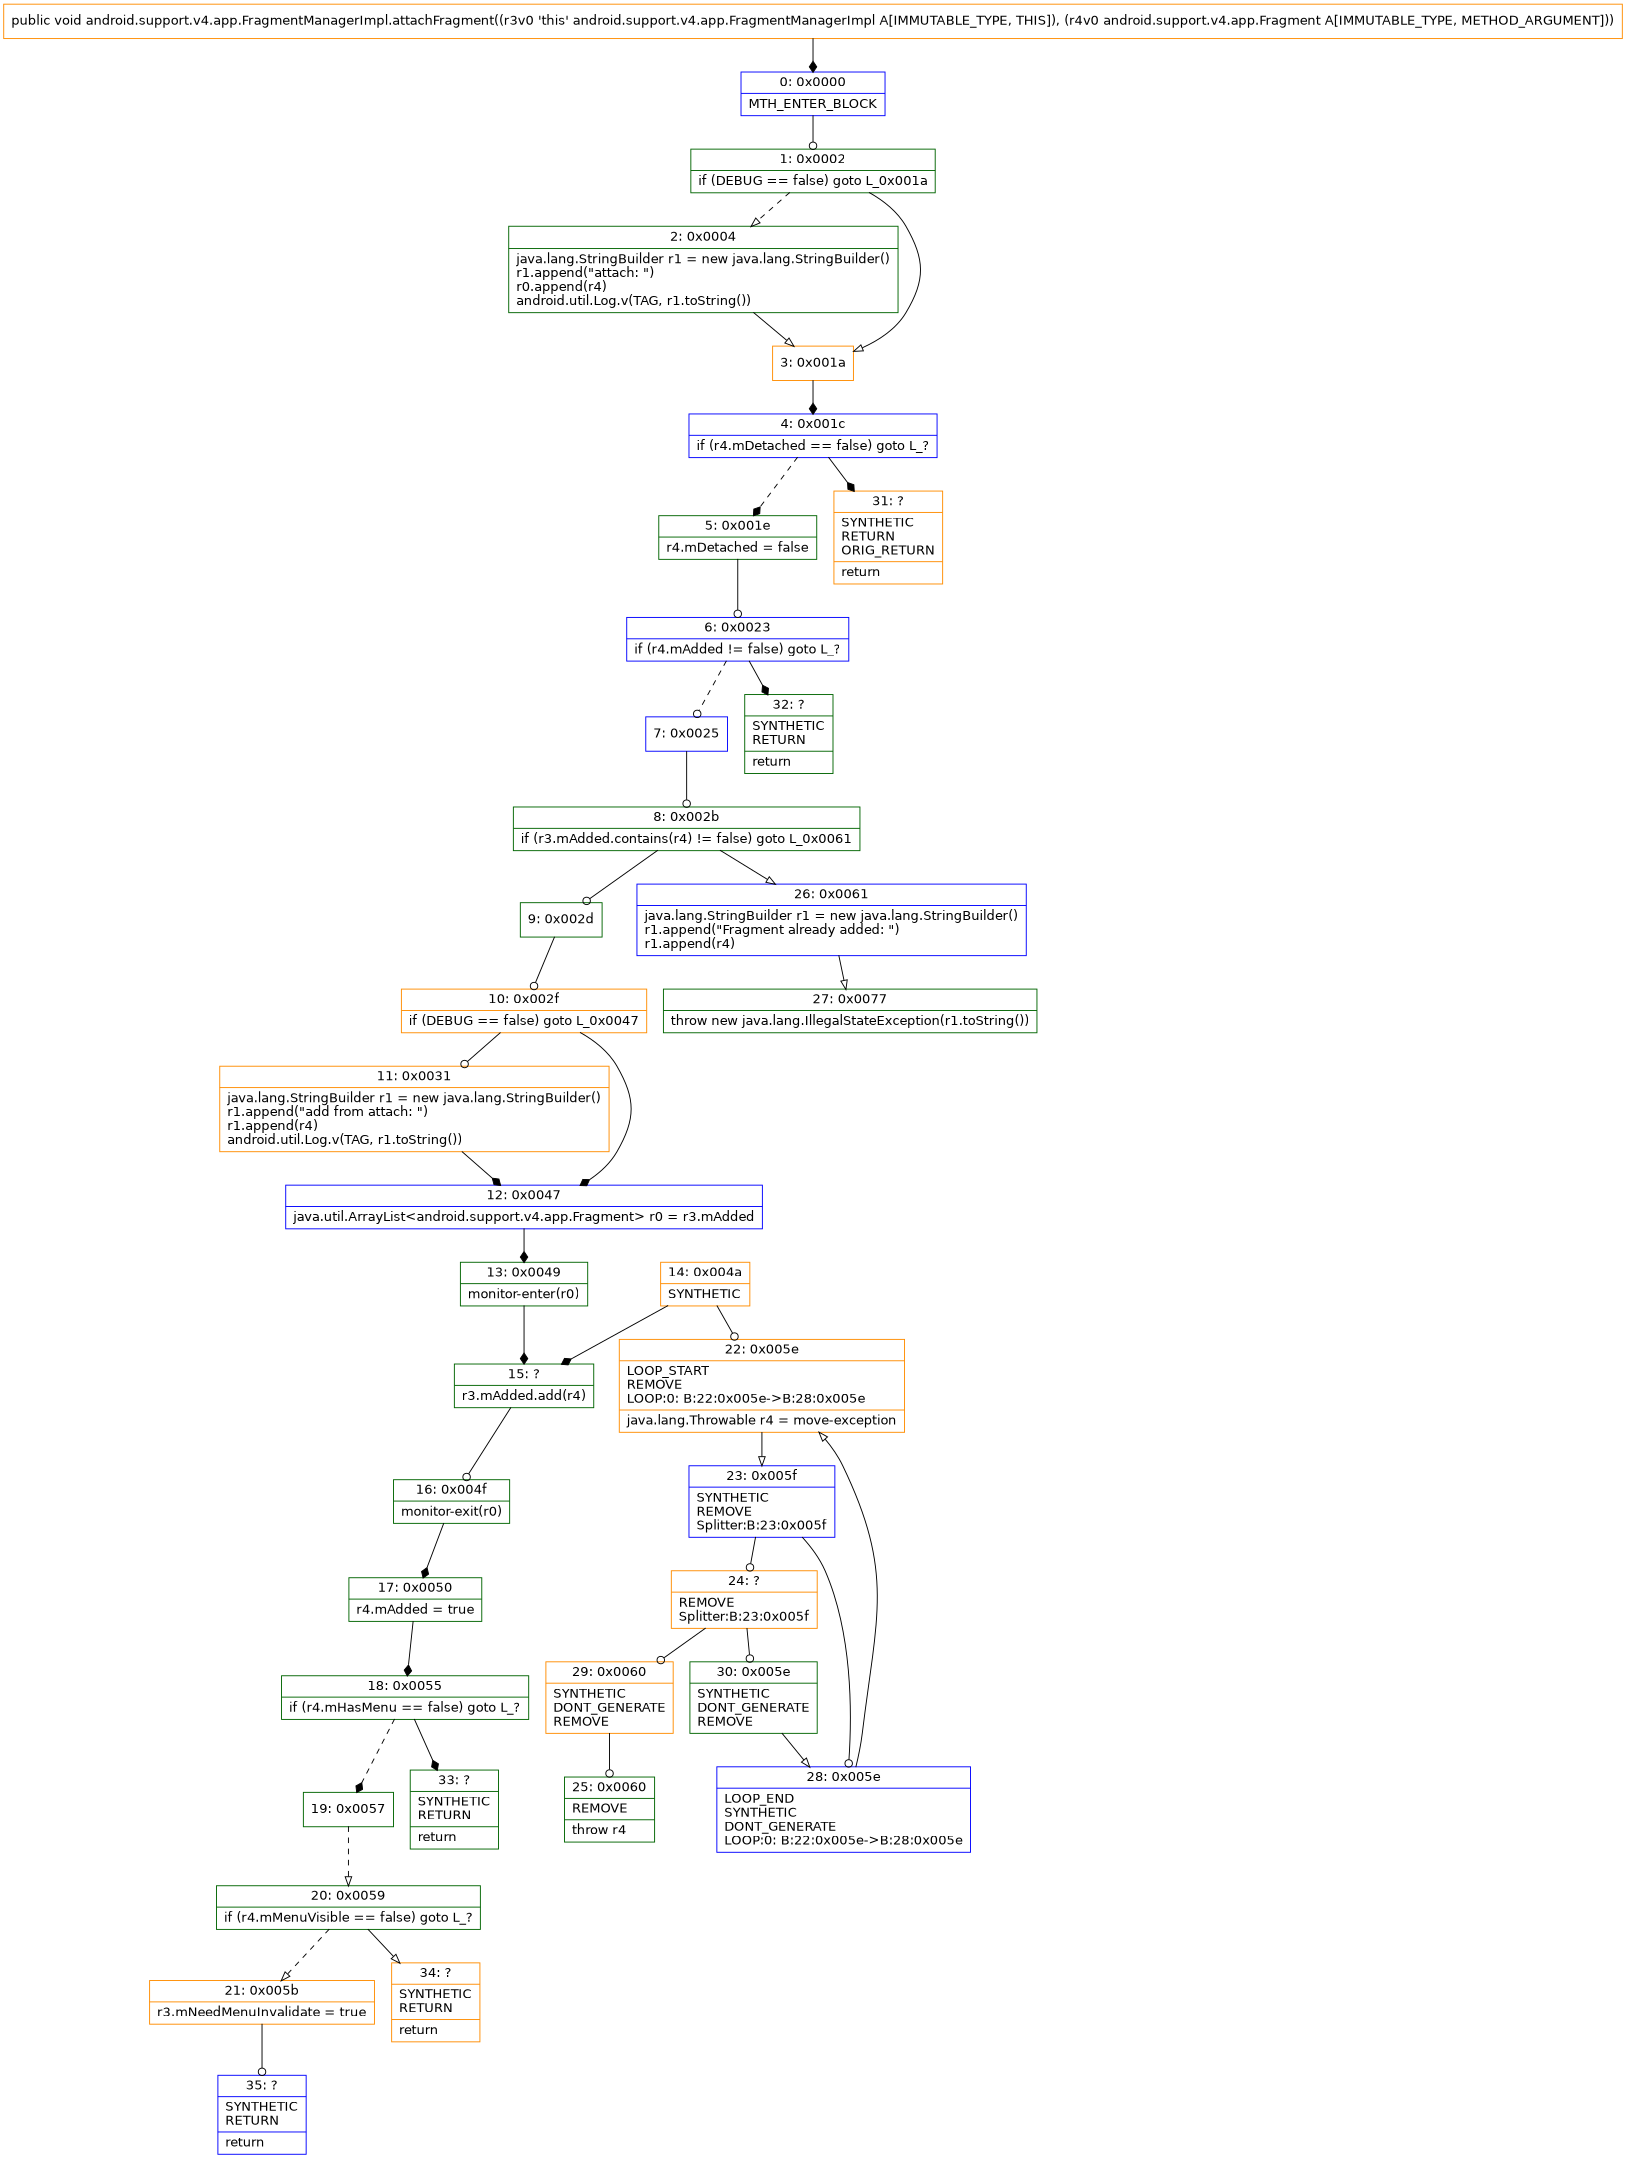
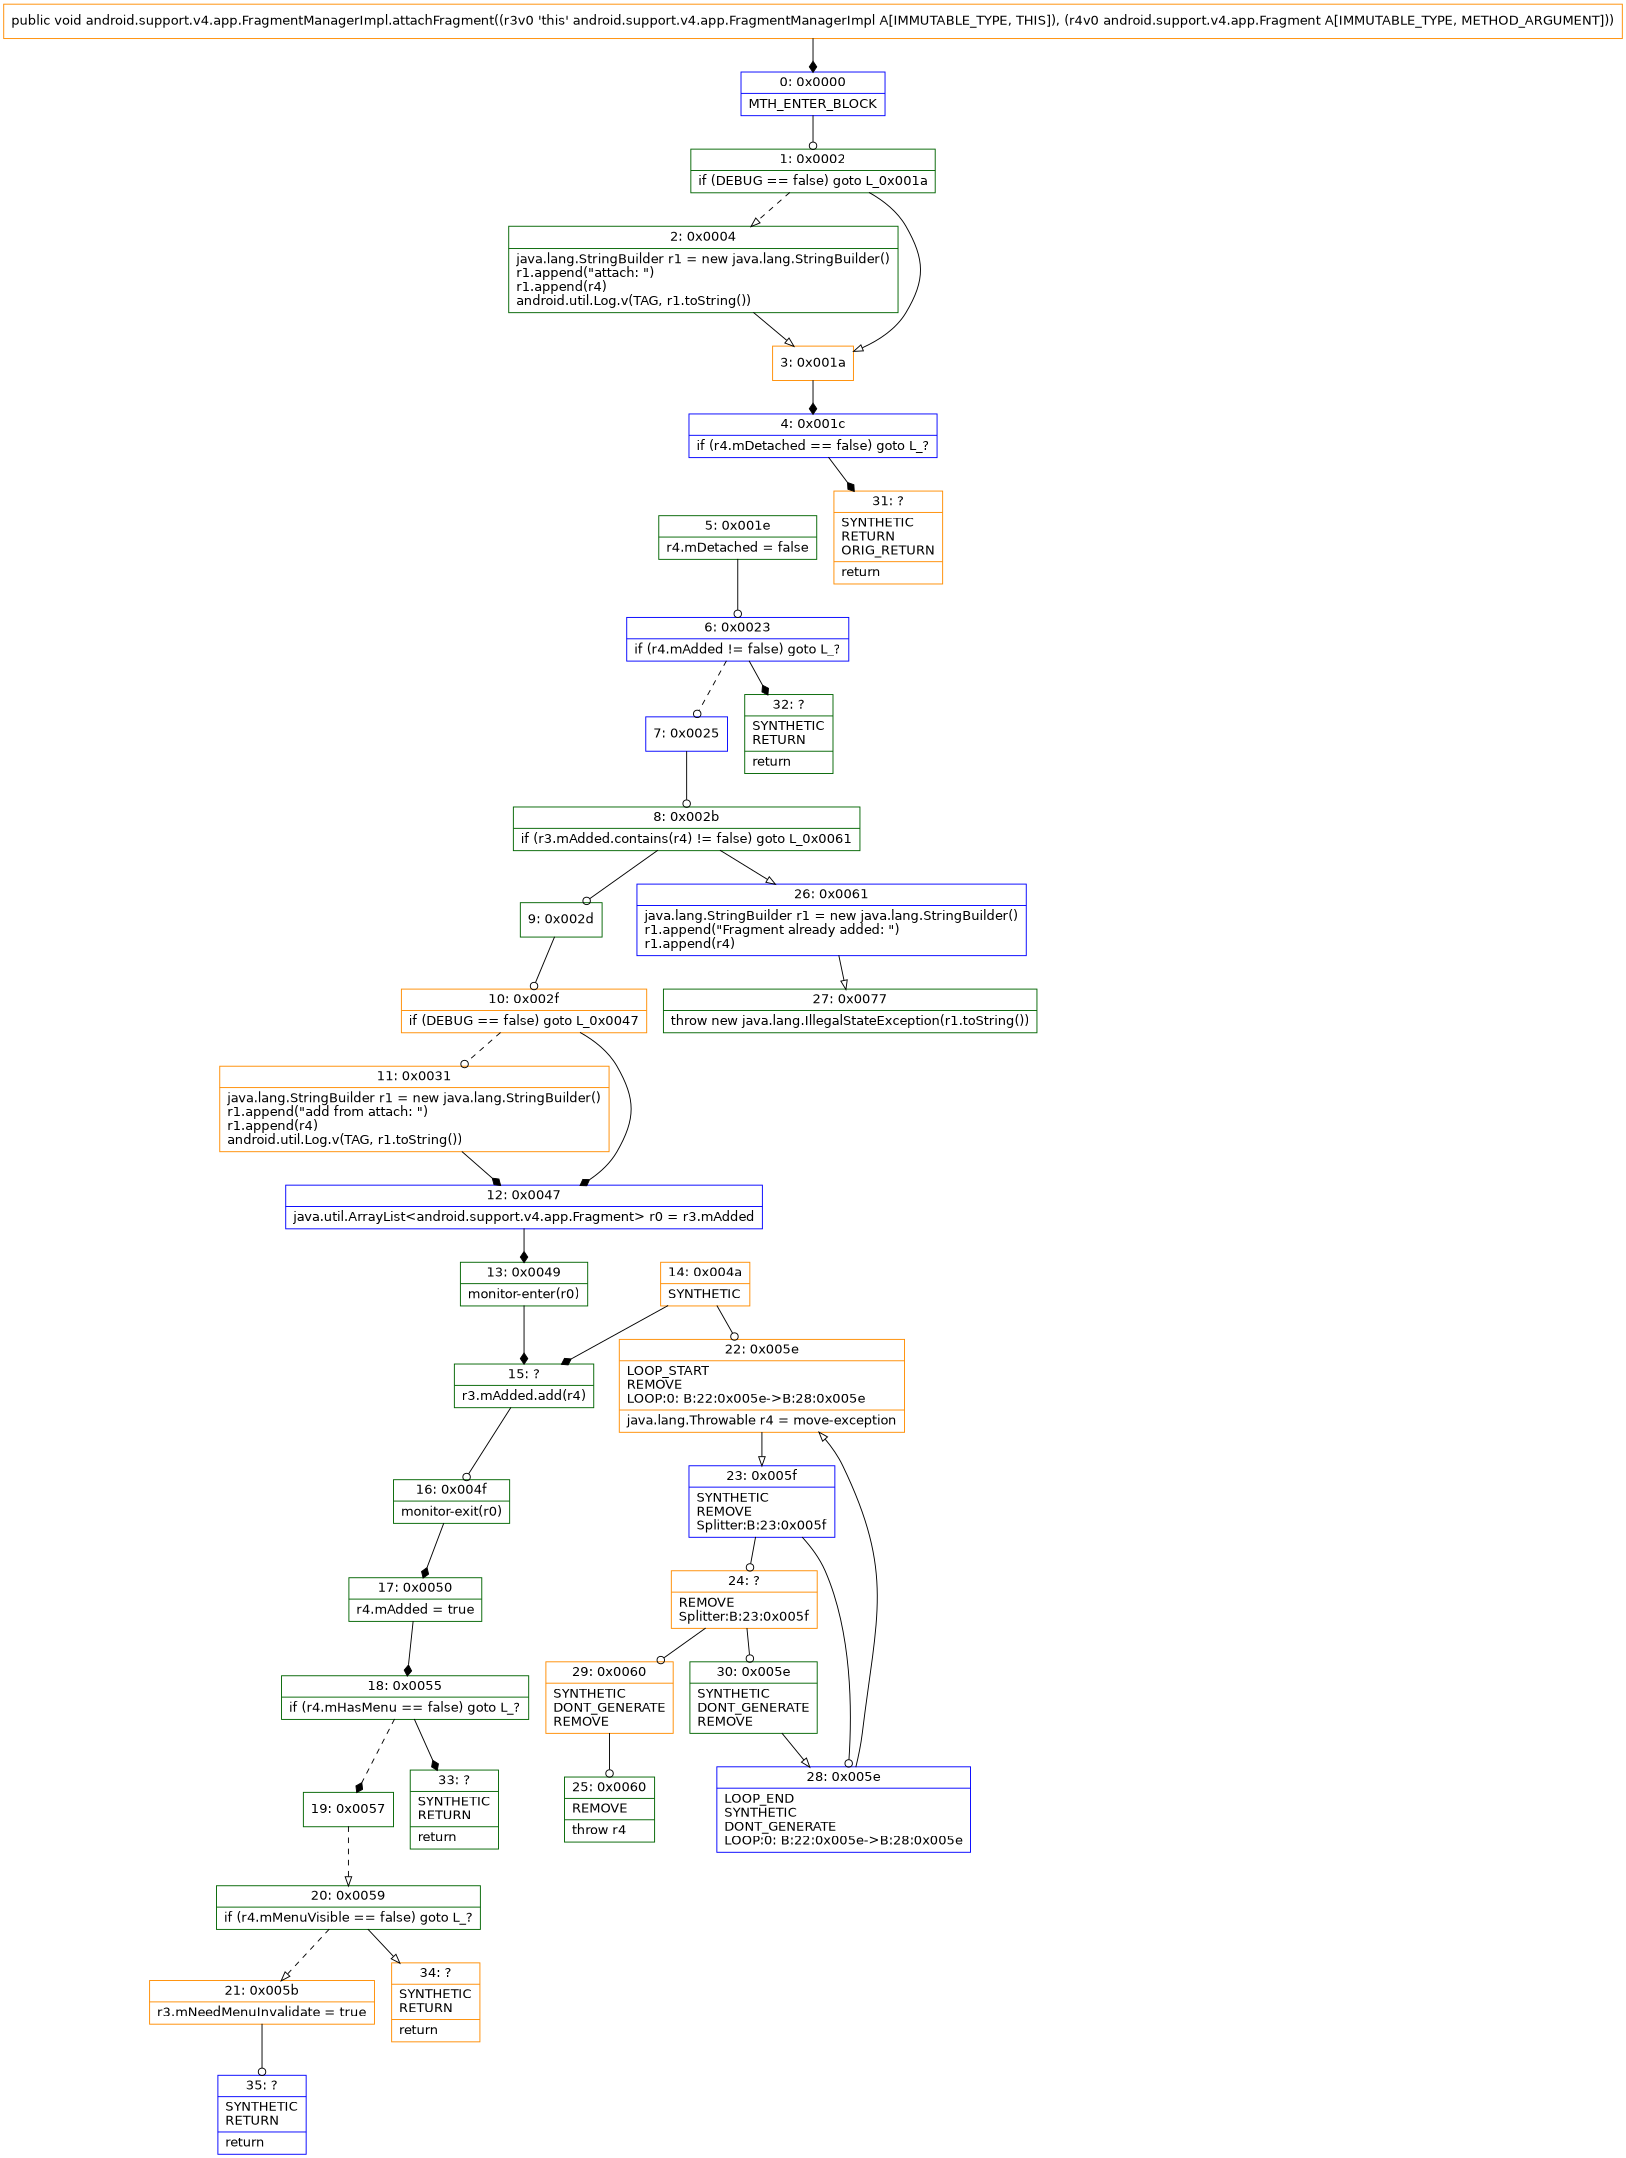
  digraph {
    fontname="DejaVu Sans"
    node [color=darkgreen fontname="DejaVu Sans" shape=record]
    edge [arrowhead=odot fontname="DejaVu Sans"]
    n1 [color=blue label="{0\:\ 0x0000|MTH_ENTER_BLOCK\l}"]
    n2 [label="{1\:\ 0x0002|if (DEBUG == false) goto L_0x001a\l}"]
-   n3 [label="{2\:\ 0x0004|java.lang.StringBuilder r1 = new java.lang.StringBuilder()\lr1.append(\"attach: \")\lr0.append(r4)\landroid.util.Log.v(TAG, r1.toString())\l}"]
+   n3 [label="{2\:\ 0x0004|java.lang.StringBuilder r1 = new java.lang.StringBuilder()\lr1.append(\"attach: \")\lr1.append(r4)\landroid.util.Log.v(TAG, r1.toString())\l}"]
    n4 [color=darkorange label="{3\:\ 0x001a}"]
    n5 [color=blue label="{4\:\ 0x001c|if (r4.mDetached == false) goto L_?\l}"]
    n6 [label="{5\:\ 0x001e|r4.mDetached = false\l}"]
    n7 [color=darkorange label="{31\:\ ?|SYNTHETIC\lRETURN\lORIG_RETURN\l|return\l}"]
    n8 [color=blue label="{6\:\ 0x0023|if (r4.mAdded != false) goto L_?\l}"]
    n9 [color=blue label="{7\:\ 0x0025}"]
    n10 [label="{32\:\ ?|SYNTHETIC\lRETURN\l|return\l}"]
    n11 [label="{8\:\ 0x002b|if (r3.mAdded.contains(r4) != false) goto L_0x0061\l}"]
    n12 [label="{9\:\ 0x002d}"]
    n13 [color=blue label="{26\:\ 0x0061|java.lang.StringBuilder r1 = new java.lang.StringBuilder()\lr1.append(\"Fragment already added: \")\lr1.append(r4)\l}"]
    n14 [color=darkorange label="{10\:\ 0x002f|if (DEBUG == false) goto L_0x0047\l}"]
    n15 [label="{27\:\ 0x0077|throw new java.lang.IllegalStateException(r1.toString())\l}"]
    n16 [color=darkorange label="{11\:\ 0x0031|java.lang.StringBuilder r1 = new java.lang.StringBuilder()\lr1.append(\"add from attach: \")\lr1.append(r4)\landroid.util.Log.v(TAG, r1.toString())\l}"]
    n17 [color=blue label="{12\:\ 0x0047|java.util.ArrayList\<android.support.v4.app.Fragment\> r0 = r3.mAdded\l}"]
    n18 [label="{13\:\ 0x0049|monitor\-enter(r0)\l}"]
    n19 [label="{15\:\ ?|r3.mAdded.add(r4)\l}"]
    n20 [color=darkorange label="{14\:\ 0x004a|SYNTHETIC\l}"]
    n21 [color=darkorange label="{22\:\ 0x005e|LOOP_START\lREMOVE\lLOOP:0: B:22:0x005e\-\>B:28:0x005e\l|java.lang.Throwable r4 = move\-exception\l}"]
    n22 [label="{16\:\ 0x004f|monitor\-exit(r0)\l}"]
    n23 [color=blue label="{23\:\ 0x005f|SYNTHETIC\lREMOVE\lSplitter:B:23:0x005f\l}"]
    n24 [label="{17\:\ 0x0050|r4.mAdded = true\l}"]
    n25 [label="{18\:\ 0x0055|if (r4.mHasMenu == false) goto L_?\l}"]
    n26 [label="{19\:\ 0x0057}"]
    n27 [label="{33\:\ ?|SYNTHETIC\lRETURN\l|return\l}"]
    n28 [label="{20\:\ 0x0059|if (r4.mMenuVisible == false) goto L_?\l}"]
    n29 [color=darkorange label="{21\:\ 0x005b|r3.mNeedMenuInvalidate = true\l}"]
    n30 [color=darkorange label="{34\:\ ?|SYNTHETIC\lRETURN\l|return\l}"]
    n31 [color=blue label="{35\:\ ?|SYNTHETIC\lRETURN\l|return\l}"]
    n32 [color=darkorange label="{24\:\ ?|REMOVE\lSplitter:B:23:0x005f\l}"]
    n33 [color=blue label="{28\:\ 0x005e|LOOP_END\lSYNTHETIC\lDONT_GENERATE\lLOOP:0: B:22:0x005e\-\>B:28:0x005e\l}"]
    n34 [color=darkorange label="{29\:\ 0x0060|SYNTHETIC\lDONT_GENERATE\lREMOVE\l}"]
    n35 [label="{30\:\ 0x005e|SYNTHETIC\lDONT_GENERATE\lREMOVE\l}"]
    n36 [label="{25\:\ 0x0060|REMOVE\l|throw r4\l}"]
    n37 [color=darkorange label="{public void android.support.v4.app.FragmentManagerImpl.attachFragment((r3v0 'this' android.support.v4.app.FragmentManagerImpl A[IMMUTABLE_TYPE, THIS]), (r4v0 android.support.v4.app.Fragment A[IMMUTABLE_TYPE, METHOD_ARGUMENT])) }"]
    n1 -> n2
    n2 -> n3 [arrowhead=onormal style=dashed]
    n2 -> n4 [arrowhead=onormal]
    n3 -> n4 [arrowhead=onormal]
    n4 -> n5 [arrowhead=diamond]
-   n5 -> n6 [arrowhead=diamond style=dashed]
    n5 -> n7 [arrowhead=diamond]
    n6 -> n8
    n8 -> n9 [style=dashed]
    n8 -> n10 [arrowhead=diamond]
    n9 -> n11
    n11 -> n12 [style=solid]
    n11 -> n13 [arrowhead=onormal]
    n12 -> n14
    n13 -> n15 [arrowhead=onormal]
-   n14 -> n16 [style=solid]
+   n14 -> n16 [style=dashed]
    n14 -> n17 [arrowhead=diamond]
    n16 -> n17 [arrowhead=diamond]
    n17 -> n18 [arrowhead=diamond]
    n18 -> n19 [arrowhead=diamond]
    n19 -> n22
    n20 -> n19 [arrowhead=diamond]
    n20 -> n21
    n21 -> n23 [arrowhead=onormal]
    n22 -> n24 [arrowhead=diamond]
    n23 -> n32
    n23 -> n33
    n24 -> n25 [arrowhead=diamond]
    n25 -> n26 [arrowhead=diamond style=dashed]
    n25 -> n27 [arrowhead=diamond]
    n26 -> n28 [arrowhead=onormal style=dashed]
    n28 -> n29 [arrowhead=onormal style=dashed]
    n28 -> n30 [arrowhead=onormal]
    n29 -> n31
    n32 -> n34
    n32 -> n35
    n33 -> n21 [arrowhead=onormal]
    n34 -> n36
    n35 -> n33 [arrowhead=onormal]
    n37 -> n1 [arrowhead=diamond]
  }
